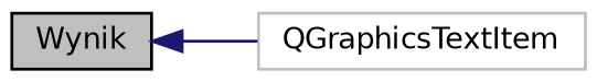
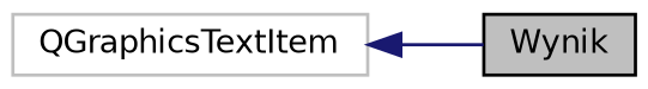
  digraph {
    rankdir=LR
    node [fontname=Helvetica fontsize=10 shape=record style=filled]
    n1 [color=black fillcolor=grey75 fontcolor=black height=0.2 label=Wynik width=0.4]
    n2 [color=grey75 fillcolor=white height=0.2 label=QGraphicsTextItem width=0.4]
-   n1 -> n2 [color=midnightblue dir=back fontname=Helvetica fontsize=10 labelfontname=Helvetica labelfontsize=10 style=solid]
+   n2 -> n1 [color=midnightblue dir=back fontname=Helvetica fontsize=10 labelfontname=Helvetica labelfontsize=10 style=solid]
  }
